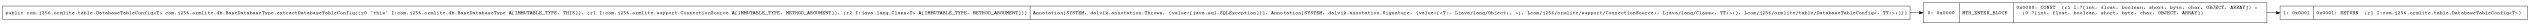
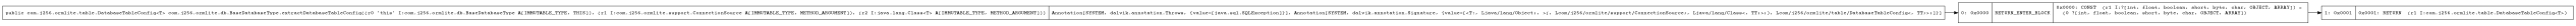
  digraph {
    rankdir=LR
    fontname="Courier Prime"
    node [shape=record fontname="Courier Prime"]
    edge [fontname="Courier Prime"]
-   n1 [label="{0\:\ 0x0000|MTH_ENTER_BLOCK\l|0x0000: CONST  (r1 I:?[int, float, boolean, short, byte, char, OBJECT, ARRAY]) = \l  (0 ?[int, float, boolean, short, byte, char, OBJECT, ARRAY])\l \l}"]
+   n1 [label="{0\:\ 0x0000|RETURN_ENTER_BLOCK\l|0x0000: CONST  (r1 I:?[int, float, boolean, short, byte, char, OBJECT, ARRAY]) = \l  (0 ?[int, float, boolean, short, byte, char, OBJECT, ARRAY])\l \l}"]
    n2 [label="{1\:\ 0x0001|0x0001: RETURN  (r1 I:com.j256.ormlite.table.DatabaseTableConfig\<T\>) \l}"]
    n3 [label="{public com.j256.ormlite.table.DatabaseTableConfig\<T\> com.j256.ormlite.db.BaseDatabaseType.extractDatabaseTableConfig((r0 'this' I:com.j256.ormlite.db.BaseDatabaseType A[IMMUTABLE_TYPE, THIS]), (r1 I:com.j256.ormlite.support.ConnectionSource A[IMMUTABLE_TYPE, METHOD_ARGUMENT]), (r2 I:java.lang.Class\<T\> A[IMMUTABLE_TYPE, METHOD_ARGUMENT]))  | Annotation[SYSTEM, dalvik.annotation.Throws, \{value=[java.sql.SQLException]\}], Annotation[SYSTEM, dalvik.annotation.Signature, \{value=[\<T:, Ljava\/lang\/Object;, \>(, Lcom\/j256\/ormlite\/support\/ConnectionSource;, Ljava\/lang\/Class\<, TT;\>;), Lcom\/j256\/ormlite\/table\/DatabaseTableConfig\<, TT;\>;]\}]\l}"]
    n1 -> n2
    n3 -> n1
  }
